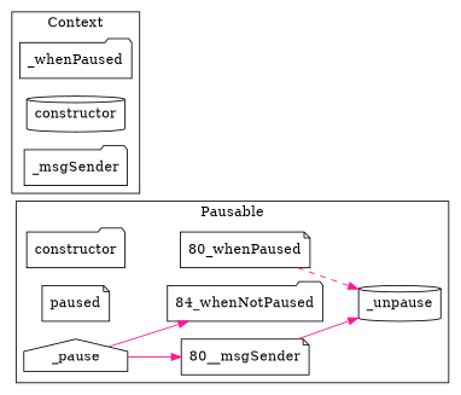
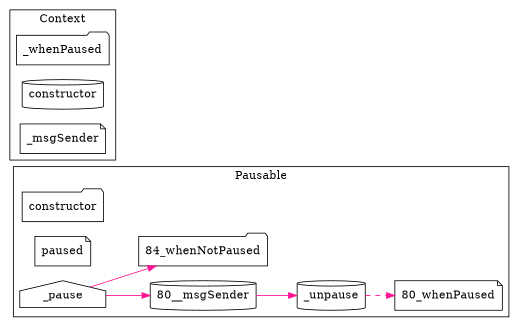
  strict digraph {
    rankdir=LR
    node [shape=folder]
    edge [color=deeppink style=solid]
    n1 [label=constructor]
    n2 [label=_unpause shape=cylinder]
    "80_whenPaused" [shape=note]
-   "80__msgSender" [shape=note]
+   "80__msgSender" [shape=cylinder]
    n5 [label=paused shape=note]
    n6 [label=_pause shape=house]
    n7 [label="84_whenNotPaused"]
    n8 [label=_whenPaused]
    n9 [label=constructor shape=cylinder]
-   n10 [label=_msgSender]
+   n10 [label=_msgSender shape=note]
    subgraph cluster_1 {
      label=Pausable
      n1
      n2
      "80_whenPaused"
      "80__msgSender"
      n5
      n6
      n7
    }
    subgraph cluster_2 {
      label=Context
      n8
      n9
      n10
    }
    subgraph cluster_3 {
      label="[Solidity]"
    }
-   "80_whenPaused" -> n2 [style=dashed]
+   n2 -> "80_whenPaused" [style=dashed]
    "80__msgSender" -> n2
    n6 -> "80__msgSender"
    n6 -> n7
  }
